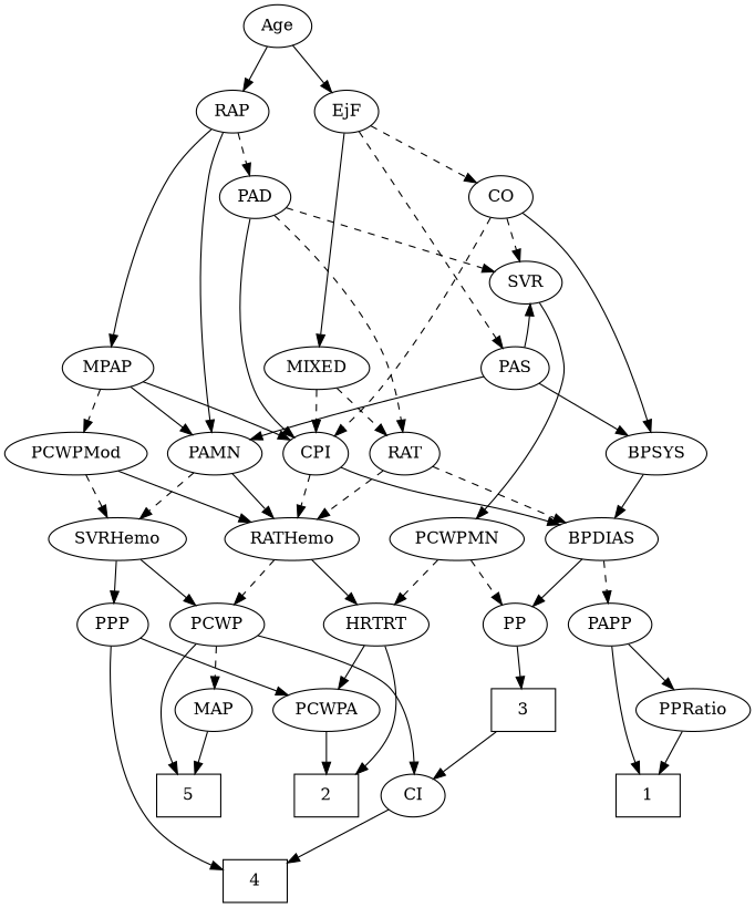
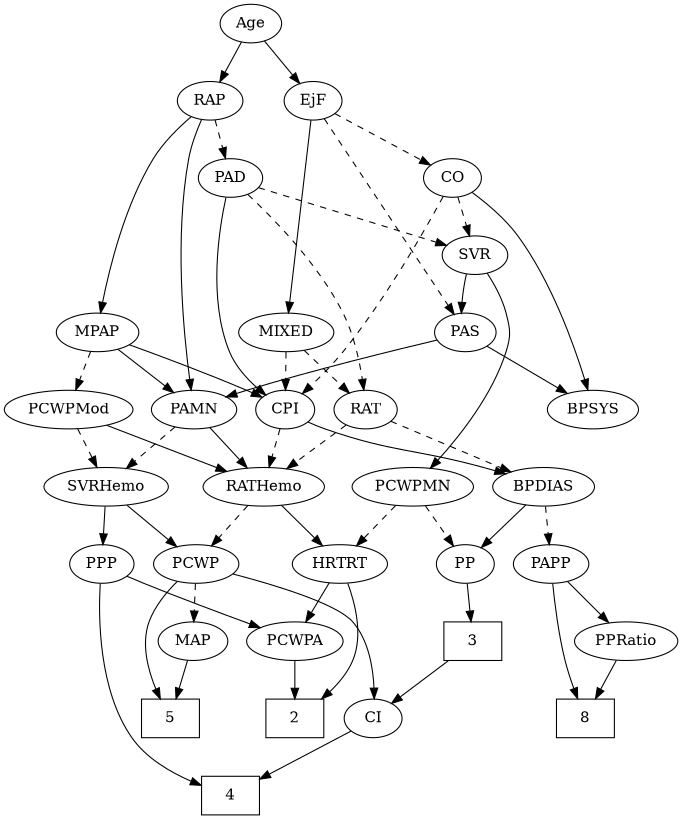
  strict digraph {
    edge [style=solid]
-   1 [height=0.5 shape=box width=0.75]
+   1 [height=0.5 shape=box width=0.75 label=8]
    2 [height=0.5 shape=box width=0.75]
    3 [height=0.5 shape=box width=0.75]
    CI [height=0.5 width=0.75]
    4 [height=0.5 shape=box width=0.75]
    5 [height=0.5 shape=box width=0.75]
    Age [height=0.5 width=0.75]
    EjF [height=0.5 width=0.75]
    RAP [height=0.5 width=0.77632]
    MIXED [height=0.5 width=1.1193]
    CO [height=0.5 width=0.75]
    PAS [height=0.5 width=0.75]
    MPAP [height=0.5 width=0.97491]
    PAD [height=0.5 width=0.79437]
    PAMN [height=0.5 width=1.011]
    CPI [height=0.5 width=0.75]
    RAT [height=0.5 width=0.75827]
    BPSYS [height=0.5 width=1.0471]
    SVR [height=0.5 width=0.77632]
    PCWPMod [height=0.5 width=1.4443]
    BPDIAS [height=0.5 width=1.1735]
    RATHemo [height=0.5 width=1.3721]
    PCWPMN [height=0.5 width=1.3902]
    SVRHemo [height=0.5 width=1.3902]
    PP [height=0.5 width=0.75]
    PAPP [height=0.5 width=0.88464]
    PCWP [height=0.5 width=0.97491]
    HRTRT [height=0.5 width=1.1013]
    PPP [height=0.5 width=0.75]
    PPRatio [height=0.5 width=1.1013]
    MAP [height=0.5 width=0.84854]
    PCWPA [height=0.5 width=1.1555]
    3 -> CI
    CI -> 4
    Age -> EjF
    Age -> RAP
    EjF -> MIXED
    EjF -> CO [style=dashed]
    EjF -> PAS [style=dashed]
    RAP -> MPAP
    RAP -> PAD [style=dashed]
    RAP -> PAMN
    MIXED -> CPI [style=dashed]
    MIXED -> RAT [style=dashed]
    CO -> CPI [style=dashed]
    CO -> BPSYS
    CO -> SVR [style=dashed]
    PAS -> PAMN
    PAS -> BPSYS
-   PAS -> SVR
+   SVR -> PAS
    MPAP -> PAMN
    MPAP -> CPI
    MPAP -> PCWPMod [style=dashed]
    PAD -> CPI
    PAD -> RAT [style=dashed]
    PAD -> SVR [style=dashed]
    PAMN -> RATHemo
    PAMN -> SVRHemo [style=dashed]
    CPI -> BPDIAS
    CPI -> RATHemo [style=dashed]
    RAT -> BPDIAS [style=dashed]
    RAT -> RATHemo [style=dashed]
-   BPSYS -> BPDIAS
    SVR -> PCWPMN
    PCWPMod -> RATHemo
    PCWPMod -> SVRHemo [style=dashed]
    BPDIAS -> PP
    BPDIAS -> PAPP [style=dashed]
    RATHemo -> PCWP [style=dashed]
    RATHemo -> HRTRT
    PCWPMN -> PP [style=dashed]
    PCWPMN -> HRTRT [style=dashed]
    SVRHemo -> PCWP
    SVRHemo -> PPP
    PP -> 3
    PAPP -> 1
    PAPP -> PPRatio
    PCWP -> CI
    PCWP -> 5
    PCWP -> MAP [style=dashed]
    HRTRT -> 2
    HRTRT -> PCWPA
    PPP -> 4
    PPP -> PCWPA
    PPRatio -> 1
    MAP -> 5
    PCWPA -> 2
  }
